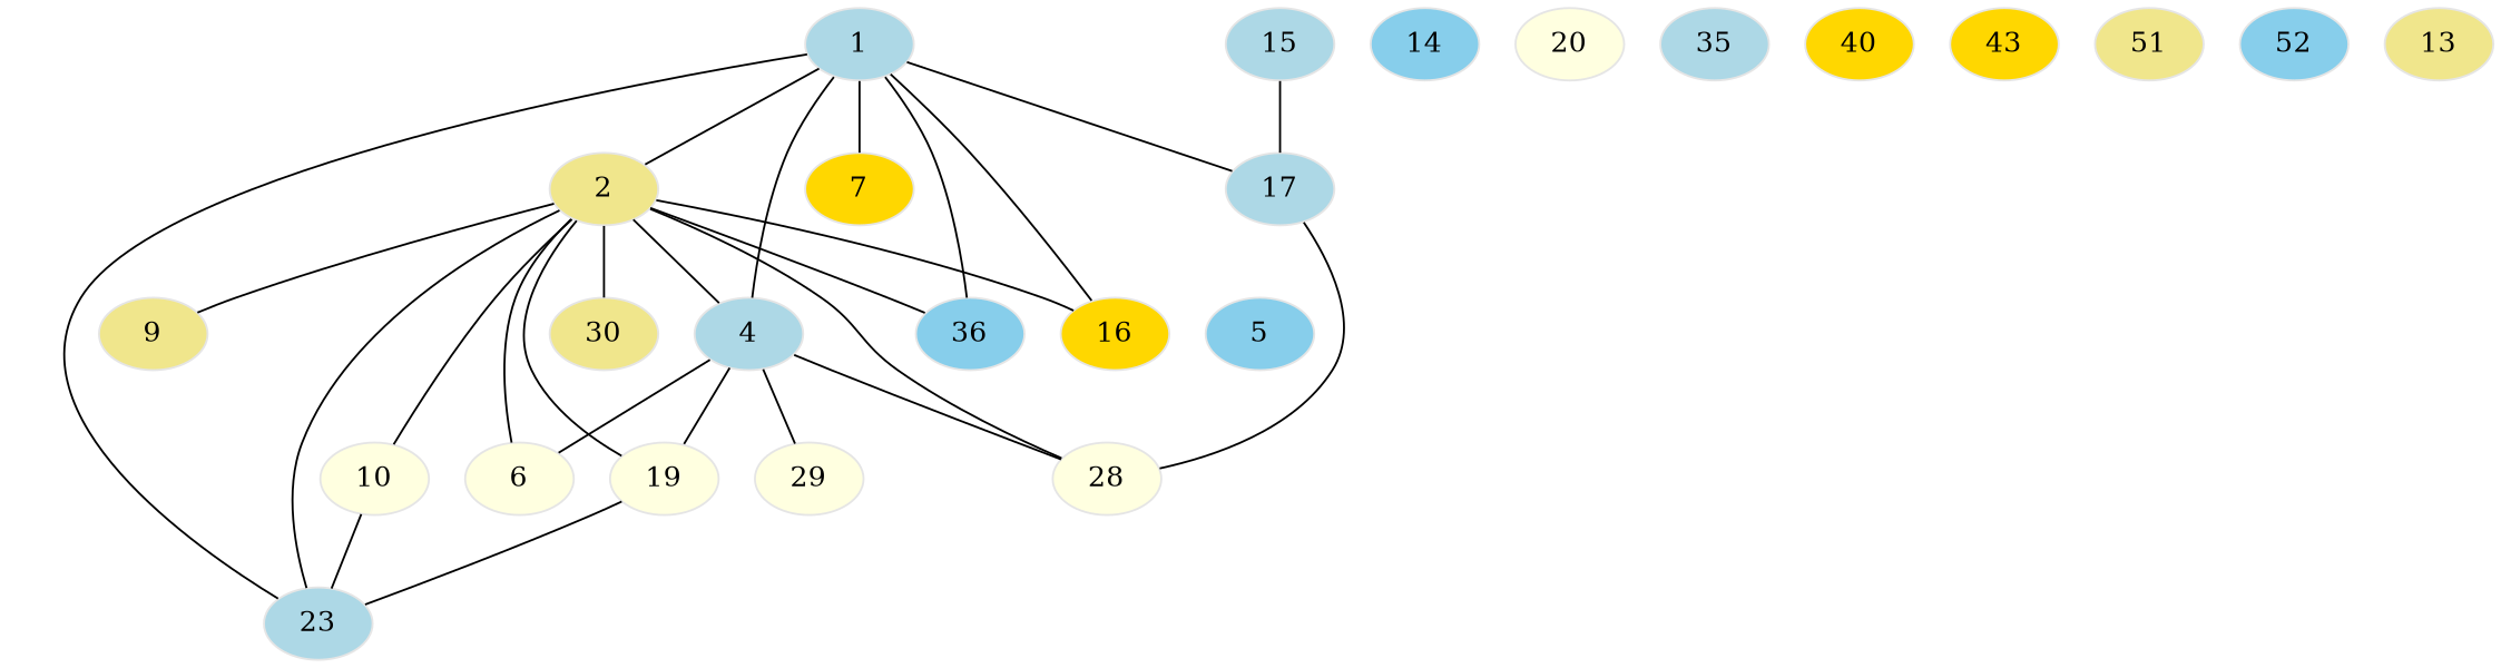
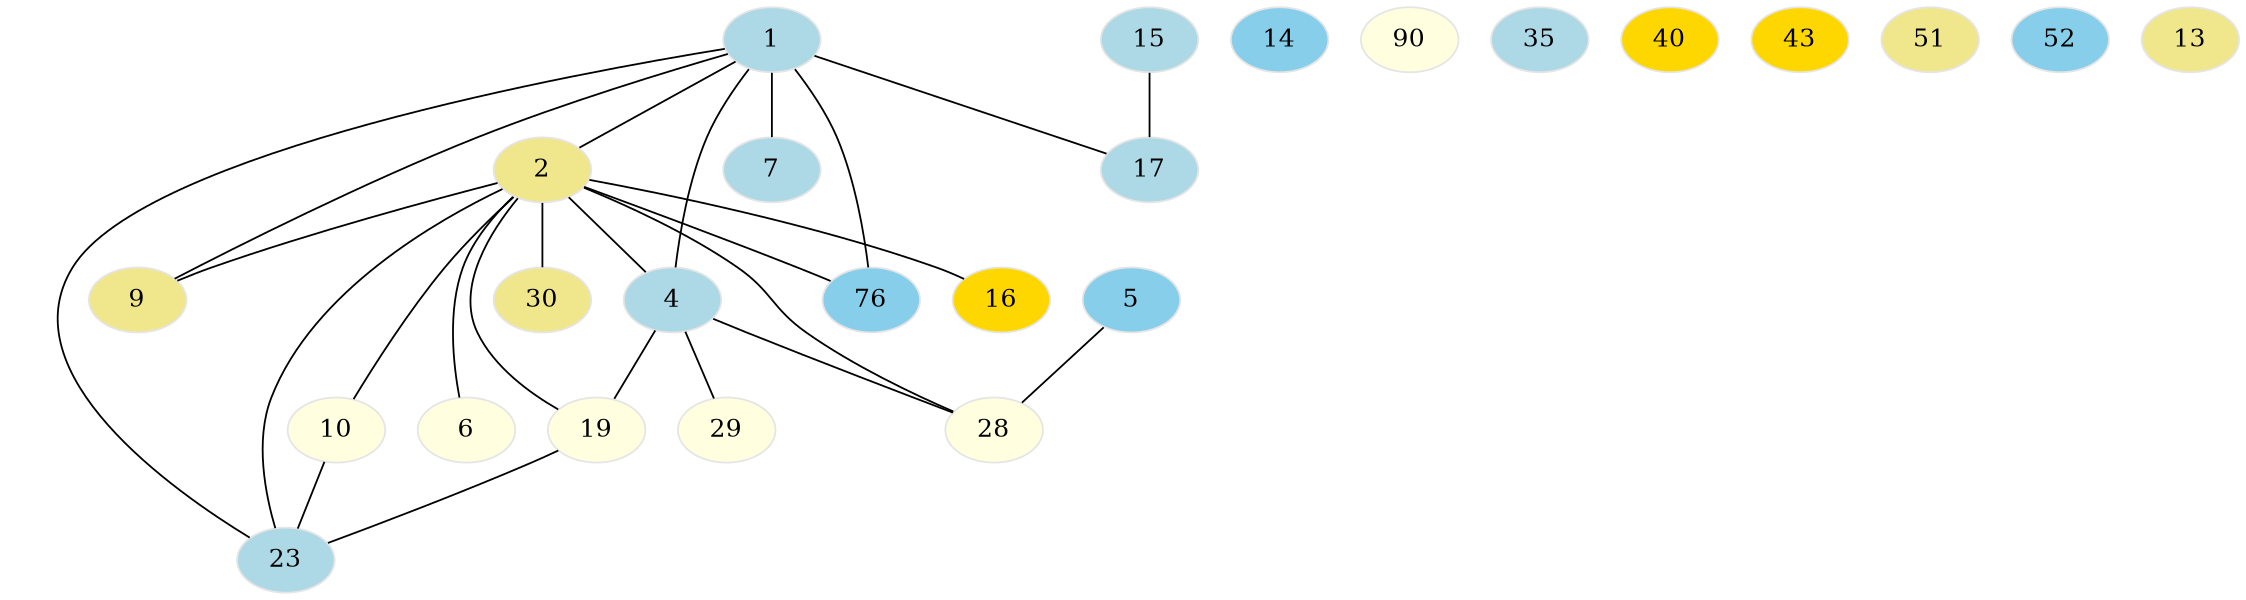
  graph {
    node [color=gray90 fillcolor=lightblue style=filled]
    1 [super="+46+41+44+16"]
    2 [fillcolor=khaki super="+50+24+11"]
    4 [super="+8"]
    9 [fillcolor=khaki]
    23 [super="+25"]
-   36 [fillcolor=skyblue]
-   7 [fillcolor=gold super="+38"]
+   36 [fillcolor=skyblue label=76]
+   7 [super="+38"]
    17 [super="+32"]
    6 [fillcolor=lightyellow super="+21"]
    10 [fillcolor=lightyellow super="+12"]
    19 [fillcolor=lightyellow]
    n12 [fillcolor=gold label=16 super="+49"]
    28 [fillcolor=lightyellow super="+34"]
    30 [fillcolor=khaki]
    29 [fillcolor=lightyellow super="+45"]
    5 [fillcolor=skyblue super="+33"]
    14 [fillcolor=skyblue]
    15 [super="+22"]
-   20 [fillcolor=lightyellow]
+   20 [fillcolor=lightyellow label=90]
    35
    40 [fillcolor=gold]
    43 [fillcolor=gold]
    51 [fillcolor=khaki]
    52 [fillcolor=skyblue]
    n25 [fillcolor=khaki label=13]
    1 -- 2
    1 -- 4
-   1 -- n12
+   1 -- 9
    1 -- 23
    1 -- 36
    1 -- 7 [weight=2]
    1 -- 17
    2 -- 4
    2 -- 9
    2 -- 23
    2 -- 36
    2 -- 6
    2 -- 10
    2 -- 19
    2 -- n12
    2 -- 28
    2 -- 30
-   4 -- 6
    4 -- 19 [weight=2]
    4 -- 28
    4 -- 29
-   17 -- 28
+   5 -- 28
    10 -- 23
    19 -- 23
    15 -- 17
  }
